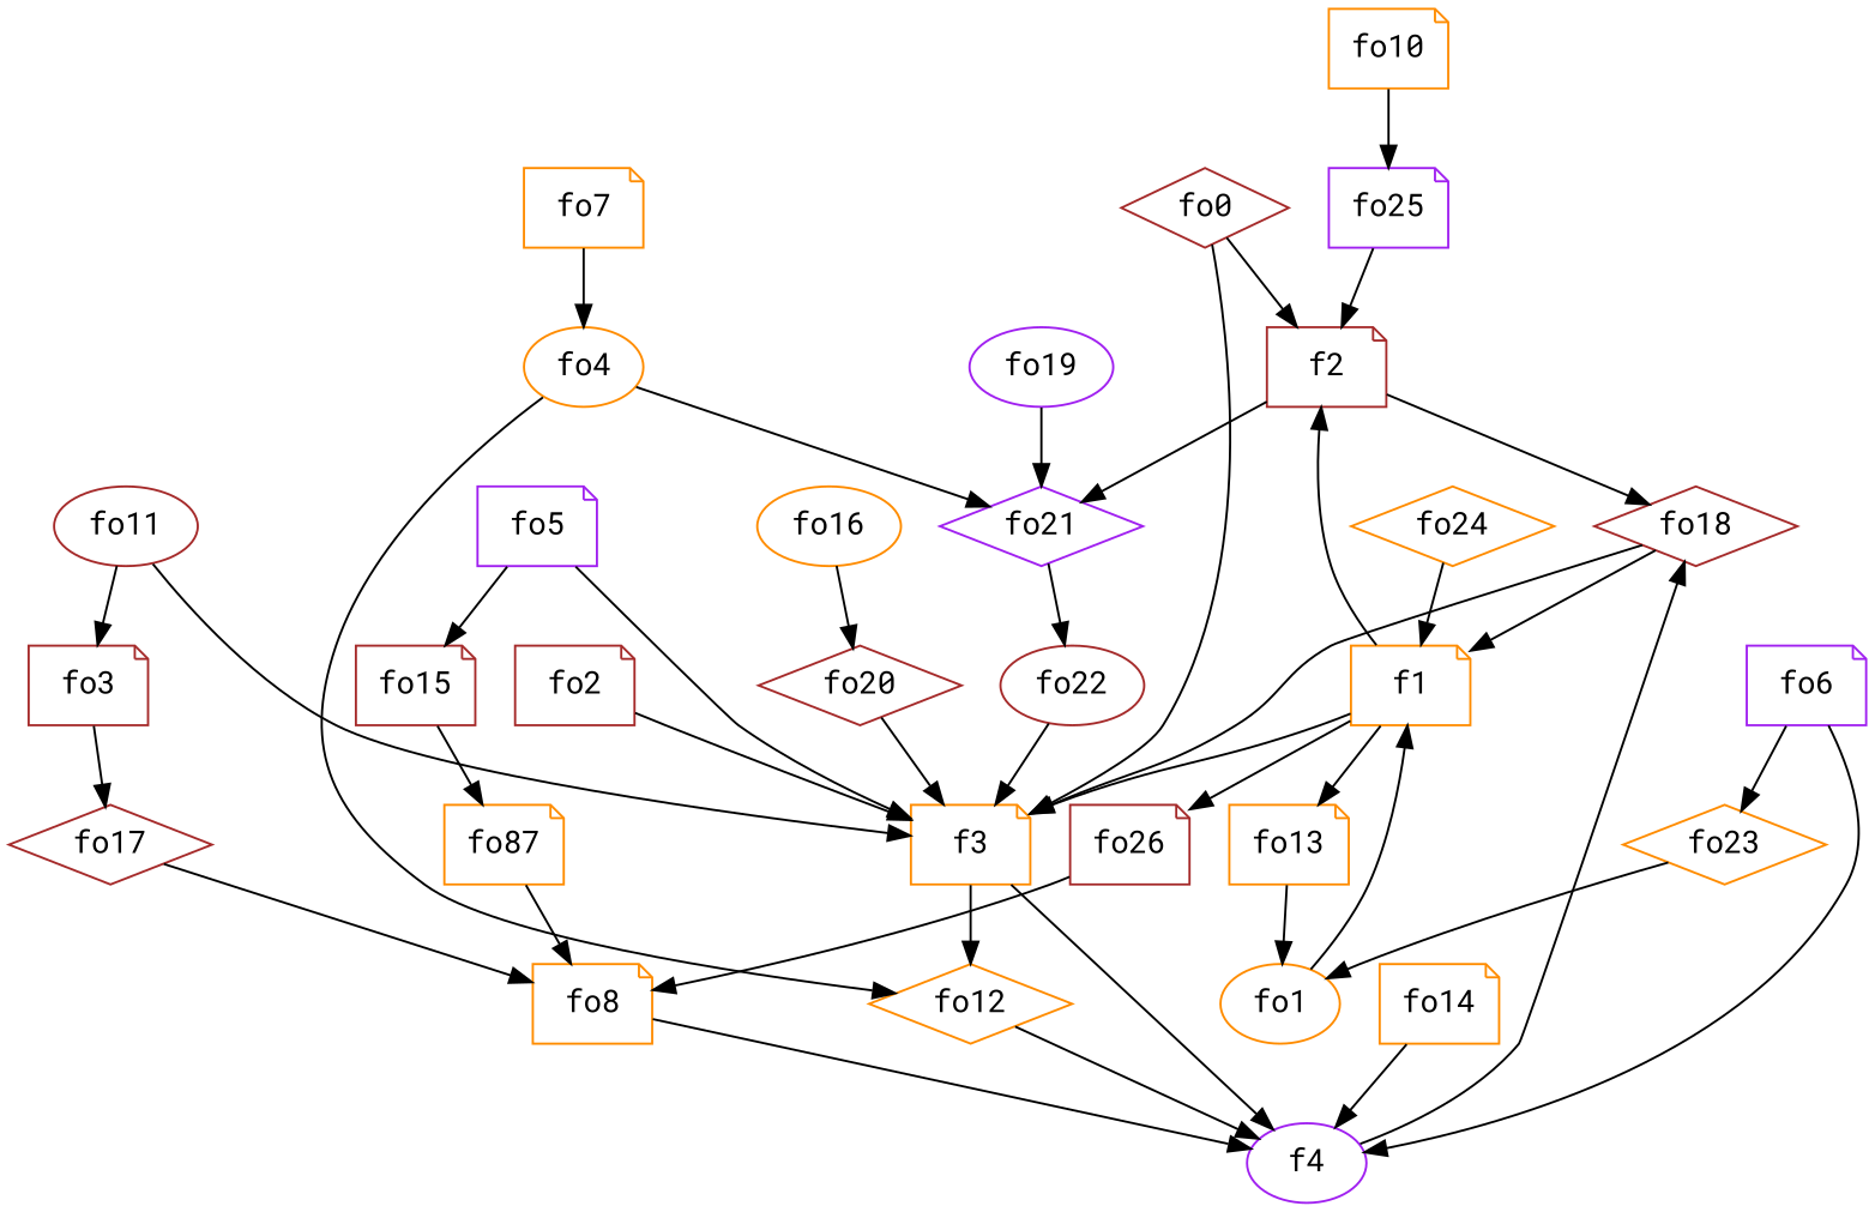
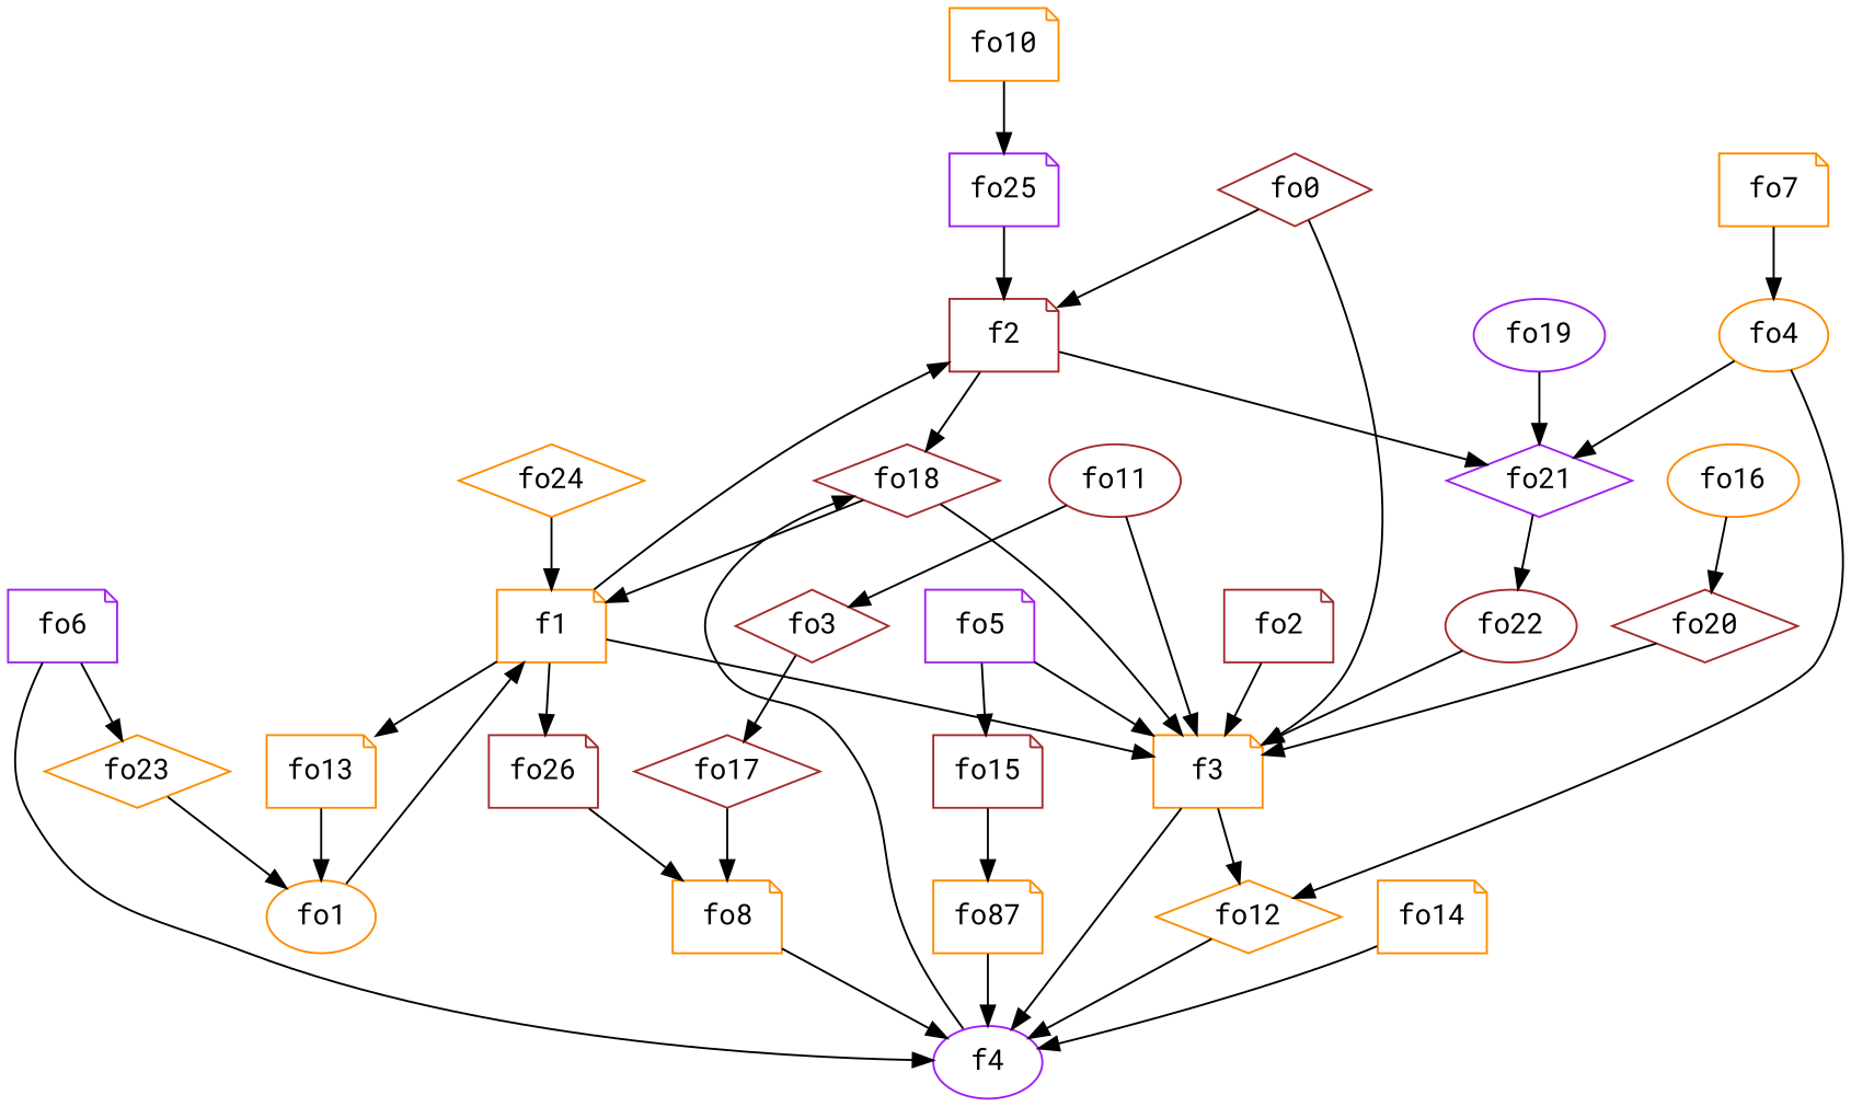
  strict digraph {
    fontname="Roboto Mono"
    node [color=darkorange fontname="Roboto Mono" shape=note]
    edge [fontname="Roboto Mono" weight=2]
    f2 [color=brown]
    f1
    f3
    fo13
    fo26 [color=brown]
    fo18 [color=brown shape=diamond]
    fo21 [color=purple shape=diamond]
    f4 [color=purple shape=ellipse]
    fo12 [shape=diamond]
    fo1 [shape=ellipse]
    fo8
    fo22 [color=brown shape=ellipse]
    fo2 [color=brown]
-   fo3 [color=brown]
+   fo3 [color=brown shape=diamond]
    fo17 [color=brown shape=diamond]
    fo4 [shape=ellipse]
    fo5 [color=purple]
    fo15 [color=brown]
    n19 [label=fo87]
    fo6 [color=purple]
    fo23 [shape=diamond]
    fo7
    n23 [color=brown label=fo0 shape=diamond]
    fo25 [color=purple]
    fo10
    fo11 [color=brown shape=ellipse]
    fo14
    fo16 [shape=ellipse]
    fo20 [color=brown shape=diamond]
    fo19 [color=purple shape=ellipse]
    fo24 [shape=diamond]
    f2 -> fo18
    f2 -> fo21
    f1 -> f2
    f1 -> f3
    f1 -> fo13
    f1 -> fo26
    f3 -> f4
    f3 -> fo12
    fo13 -> fo1
    fo26 -> fo8
    fo18 -> f1
    fo18 -> f3
    fo21 -> fo22
    f4 -> fo18
    fo12 -> f4
    fo1 -> f1
    fo8 -> f4
    fo22 -> f3
    fo2 -> f3
    fo3 -> fo17
    fo17 -> fo8
    fo4 -> fo21
    fo4 -> fo12
    fo5 -> f3
    fo5 -> fo15
    fo15 -> n19
-   n19 -> fo8
+   n19 -> f4
    fo6 -> f4
    fo6 -> fo23
    fo23 -> fo1
    fo7 -> fo4
    n23 -> f2
    n23 -> f3
    fo25 -> f2
    fo10 -> fo25
    fo11 -> f3
    fo11 -> fo3
    fo14 -> f4
    fo16 -> fo20
    fo20 -> f3
    fo19 -> fo21
    fo24 -> f1
  }
